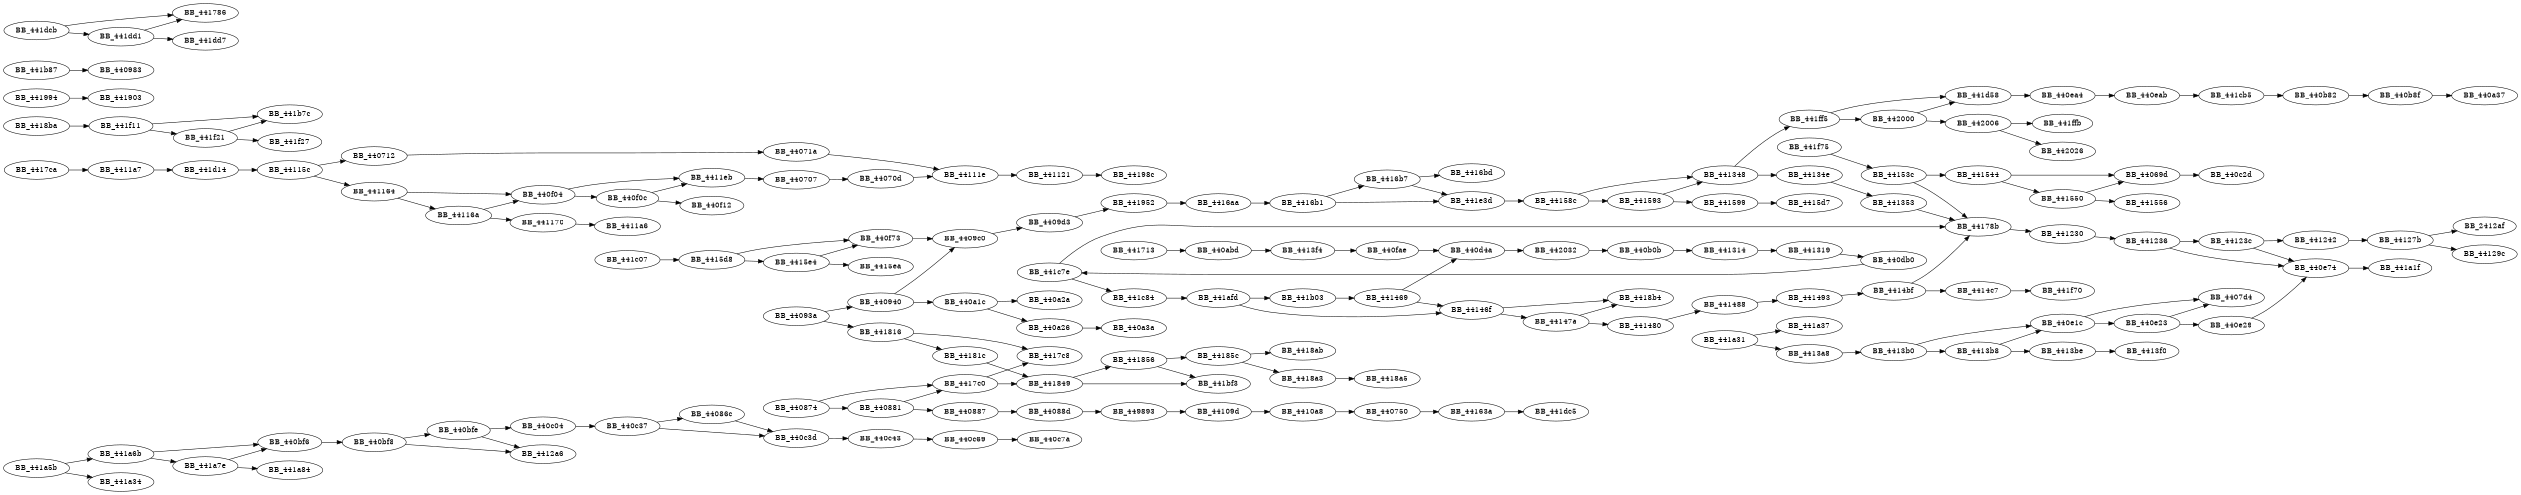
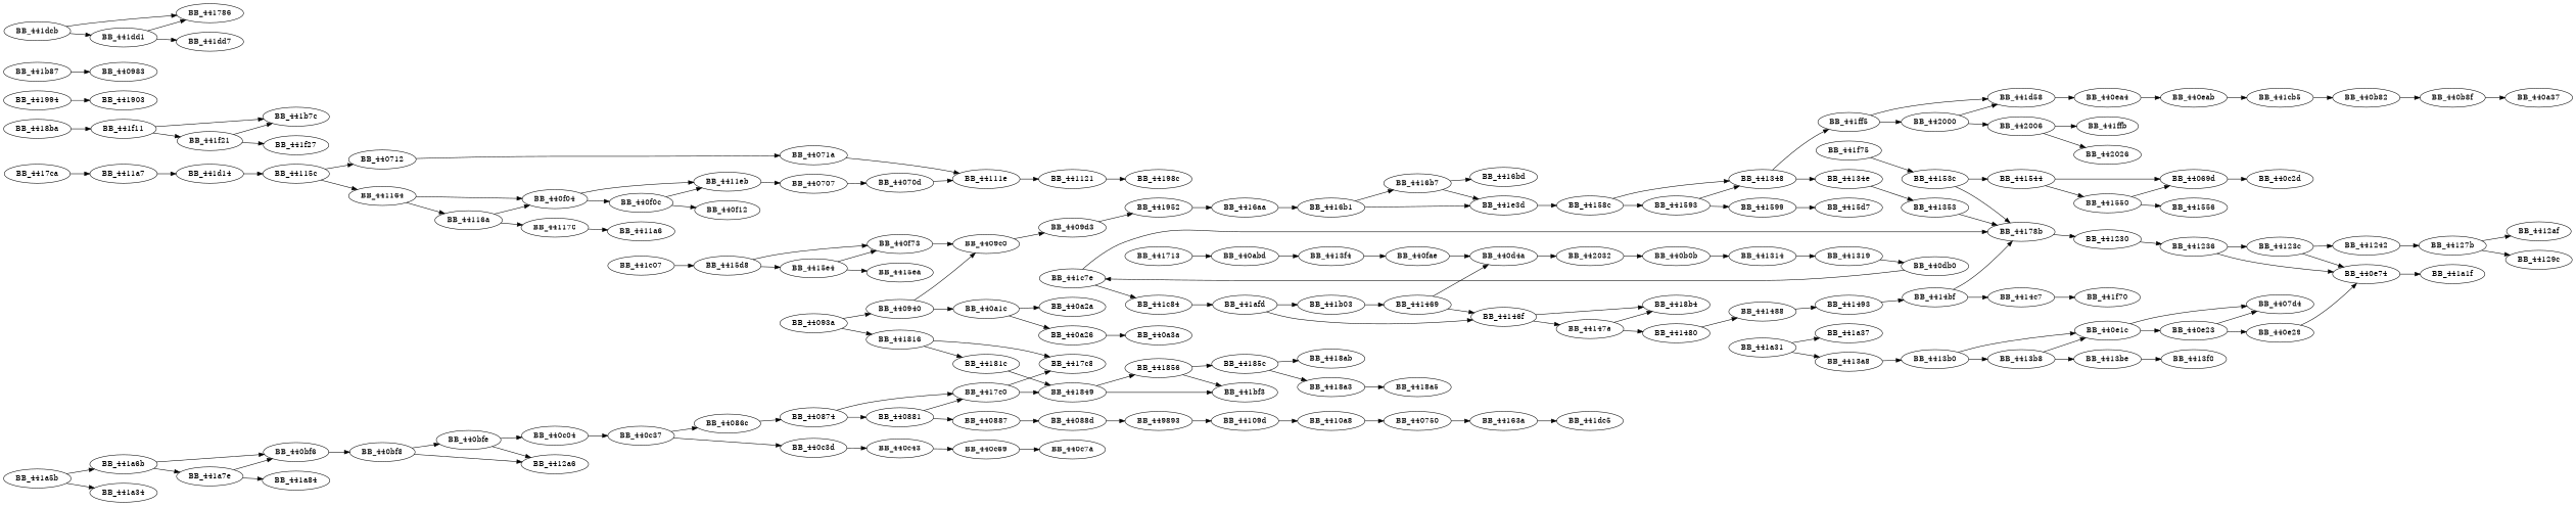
  digraph {
    rankdir=LR
    BB_44069d
    BB_440c2d
    BB_440707
    BB_44070d
    BB_44111e
    BB_441121
    BB_44198c
    BB_440712
    BB_44071a
    BB_440750
    BB_44163a
    BB_441dc5
    BB_44086c
    BB_440874
    BB_440881
    BB_4417c0
    BB_440887
    BB_4417c8
    BB_441849
    BB_44088d
    BB_441856
    BB_441bf3
    n23 [label=BB_449893]
    BB_44109d
    BB_4410a8
    BB_44093a
    BB_441816
    BB_440940
    BB_44181c
    BB_4409c0
    BB_440a1c
    BB_4409d3
    BB_440a26
    BB_440a2a
    BB_441952
    BB_440a3a
    BB_4416aa
    BB_4416b1
    BB_440abd
    BB_4413f4
    BB_440fae
    BB_440d4a
    BB_440b0b
    BB_441314
    BB_441319
    BB_440db0
    BB_440b82
    BB_440b8f
    BB_440a37
    BB_440bf6
    BB_440bf8
    BB_440bfe
    BB_4412a6
    BB_440c04
    BB_440c37
    BB_440c3d
    BB_440c43
    BB_440c69
    BB_440c7a
    BB_442032
    BB_441c7e
    BB_44178b
    BB_441c84
    BB_441230
    BB_441afd
    BB_440e1c
    BB_4407d4
    BB_440e23
    BB_440e29
    BB_440e74
    BB_441a1f
    BB_440ea4
    BB_440eab
    BB_441cb5
    BB_440f04
    BB_440f0c
    BB_4411eb
    BB_440f12
    BB_440f73
    BB_44115c
    BB_441164
    BB_44116a
    BB_441170
    BB_4411a6
    BB_4411a7
    BB_441d14
    BB_441236
    BB_44123c
    BB_441242
    BB_44127b
    BB_44129c
-   BB_4412af [label=BB_2412af]
+   BB_4412af
    BB_441348
    BB_44134e
    BB_441ff5
    BB_441353
    BB_441d58
    BB_442000
    BB_442006
    BB_4413a8
    BB_4413b0
    BB_4413b8
    BB_4413be
    BB_4413f0
    BB_441469
    BB_44146f
    BB_44147a
    BB_4418b4
    BB_441480
    BB_441488
    BB_441493
    BB_4414bf
    BB_4414c7
    BB_441f70
    BB_44153c
    BB_441544
    BB_441550
    BB_441556
    BB_44158c
    BB_441593
    BB_441599
    BB_4415d7
    BB_4415d8
    BB_4415e4
    BB_4415ea
    BB_4416b7
    BB_441e3d
    BB_4416bd
    BB_441713
    BB_44185c
    BB_4417ca
    BB_4418a3
    BB_4418ab
    BB_4418a5
    BB_4418ba
    BB_441f11
    BB_441b7c
    BB_441f21
    BB_441f27
    BB_441994
    BB_441903
    BB_441a31
    BB_441a37
    BB_441a5b
    BB_441a34
    BB_441a6b
    BB_441a7e
    BB_441a84
    BB_441b03
    BB_441b87
    BB_440983
    BB_441c07
    BB_441dcb
    BB_441786
    BB_441dd1
    BB_441dd7
    BB_441f75
    BB_441ffb
    BB_442026
    BB_44069d -> BB_440c2d
    BB_440707 -> BB_44070d
    BB_44070d -> BB_44111e
    BB_44111e -> BB_441121
    BB_441121 -> BB_44198c
    BB_440712 -> BB_44071a
    BB_44071a -> BB_44111e
    BB_440750 -> BB_44163a
    BB_44163a -> BB_441dc5
-   BB_44086c -> BB_440c3d
+   BB_44086c -> BB_440874
    BB_440874 -> BB_440881
    BB_440874 -> BB_4417c0
    BB_440881 -> BB_4417c0
    BB_440881 -> BB_440887
    BB_4417c0 -> BB_4417c8
    BB_4417c0 -> BB_441849
    BB_440887 -> BB_44088d
    BB_441849 -> BB_441856
    BB_441849 -> BB_441bf3
    BB_44088d -> n23
    BB_441856 -> BB_441bf3
    BB_441856 -> BB_44185c
    n23 -> BB_44109d
    BB_44109d -> BB_4410a8
    BB_4410a8 -> BB_440750
    BB_44093a -> BB_441816
    BB_44093a -> BB_440940
    BB_441816 -> BB_4417c8
    BB_441816 -> BB_44181c
    BB_440940 -> BB_4409c0
    BB_440940 -> BB_440a1c
    BB_44181c -> BB_441849
    BB_4409c0 -> BB_4409d3
    BB_440a1c -> BB_440a26
    BB_440a1c -> BB_440a2a
    BB_4409d3 -> BB_441952
    BB_440a26 -> BB_440a3a
    BB_441952 -> BB_4416aa
    BB_4416aa -> BB_4416b1
    BB_4416b1 -> BB_4416b7
    BB_4416b1 -> BB_441e3d
    BB_440abd -> BB_4413f4
    BB_4413f4 -> BB_440fae
    BB_440fae -> BB_440d4a
    BB_440d4a -> BB_442032
    BB_440b0b -> BB_441314
    BB_441314 -> BB_441319
    BB_441319 -> BB_440db0
    BB_440db0 -> BB_441c7e
    BB_440b82 -> BB_440b8f
    BB_440b8f -> BB_440a37
    BB_440bf6 -> BB_440bf8
    BB_440bf8 -> BB_440bfe
    BB_440bf8 -> BB_4412a6
    BB_440bfe -> BB_4412a6
    BB_440bfe -> BB_440c04
    BB_440c04 -> BB_440c37
    BB_440c37 -> BB_44086c
    BB_440c37 -> BB_440c3d
    BB_440c3d -> BB_440c43
    BB_440c43 -> BB_440c69
    BB_440c69 -> BB_440c7a
    BB_442032 -> BB_440b0b
    BB_441c7e -> BB_44178b
    BB_441c7e -> BB_441c84
    BB_44178b -> BB_441230
    BB_441c84 -> BB_441afd
    BB_441230 -> BB_441236
    BB_441afd -> BB_44146f
    BB_441afd -> BB_441b03
    BB_440e1c -> BB_4407d4
    BB_440e1c -> BB_440e23
    BB_440e23 -> BB_4407d4
    BB_440e23 -> BB_440e29
    BB_440e29 -> BB_440e74
    BB_440e74 -> BB_441a1f
    BB_440ea4 -> BB_440eab
    BB_440eab -> BB_441cb5
    BB_441cb5 -> BB_440b82
    BB_440f04 -> BB_440f0c
    BB_440f04 -> BB_4411eb
    BB_440f0c -> BB_4411eb
    BB_440f0c -> BB_440f12
    BB_4411eb -> BB_440707
    BB_440f73 -> BB_4409c0
    BB_44115c -> BB_440712
    BB_44115c -> BB_441164
    BB_441164 -> BB_440f04
    BB_441164 -> BB_44116a
    BB_44116a -> BB_440f04
    BB_44116a -> BB_441170
    BB_441170 -> BB_4411a6
    BB_4411a7 -> BB_441d14
    BB_441d14 -> BB_44115c
    BB_441236 -> BB_440e74
    BB_441236 -> BB_44123c
    BB_44123c -> BB_440e74
    BB_44123c -> BB_441242
    BB_441242 -> BB_44127b
    BB_44127b -> BB_44129c
    BB_44127b -> BB_4412af
    BB_441348 -> BB_44134e
    BB_441348 -> BB_441ff5
    BB_44134e -> BB_441353
    BB_441ff5 -> BB_441d58
    BB_441ff5 -> BB_442000
    BB_441353 -> BB_44178b
    BB_441d58 -> BB_440ea4
    BB_442000 -> BB_441d58
    BB_442000 -> BB_442006
    BB_442006 -> BB_441ffb
    BB_442006 -> BB_442026
    BB_4413a8 -> BB_4413b0
    BB_4413b0 -> BB_440e1c
    BB_4413b0 -> BB_4413b8
    BB_4413b8 -> BB_440e1c
    BB_4413b8 -> BB_4413be
    BB_4413be -> BB_4413f0
    BB_441469 -> BB_440d4a
    BB_441469 -> BB_44146f
    BB_44146f -> BB_44147a
    BB_44146f -> BB_4418b4
    BB_44147a -> BB_4418b4
    BB_44147a -> BB_441480
    BB_441480 -> BB_441488
    BB_441488 -> BB_441493
    BB_441493 -> BB_4414bf
    BB_4414bf -> BB_44178b
    BB_4414bf -> BB_4414c7
    BB_4414c7 -> BB_441f70
    BB_44153c -> BB_44178b
    BB_44153c -> BB_441544
    BB_441544 -> BB_44069d
    BB_441544 -> BB_441550
    BB_441550 -> BB_44069d
    BB_441550 -> BB_441556
    BB_44158c -> BB_441348
    BB_44158c -> BB_441593
    BB_441593 -> BB_441348
    BB_441593 -> BB_441599
    BB_441599 -> BB_4415d7
    BB_4415d8 -> BB_440f73
    BB_4415d8 -> BB_4415e4
    BB_4415e4 -> BB_440f73
    BB_4415e4 -> BB_4415ea
    BB_4416b7 -> BB_441e3d
    BB_4416b7 -> BB_4416bd
    BB_441e3d -> BB_44158c
    BB_441713 -> BB_440abd
    BB_44185c -> BB_4418a3
    BB_44185c -> BB_4418ab
    BB_4417ca -> BB_4411a7
    BB_4418a3 -> BB_4418a5
    BB_4418ba -> BB_441f11
    BB_441f11 -> BB_441b7c
    BB_441f11 -> BB_441f21
    BB_441f21 -> BB_441b7c
    BB_441f21 -> BB_441f27
    BB_441994 -> BB_441903
    BB_441a31 -> BB_4413a8
    BB_441a31 -> BB_441a37
    BB_441a5b -> BB_441a34
    BB_441a5b -> BB_441a6b
    BB_441a6b -> BB_440bf6
    BB_441a6b -> BB_441a7e
    BB_441a7e -> BB_440bf6
    BB_441a7e -> BB_441a84
    BB_441b03 -> BB_441469
    BB_441b87 -> BB_440983
    BB_441c07 -> BB_4415d8
    BB_441dcb -> BB_441786
    BB_441dcb -> BB_441dd1
    BB_441dd1 -> BB_441786
    BB_441dd1 -> BB_441dd7
    BB_441f75 -> BB_44153c
  }
